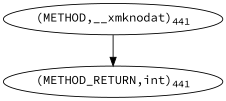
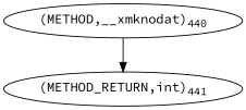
  digraph {
    fontname="Source Code Pro"
    node [fontname="Source Code Pro"]
-   n1 [label=<(METHOD,__xmknodat)<SUB>441</SUB>>]
+   n1 [label=<(METHOD,__xmknodat)<SUB>440</SUB>>]
    n2 [label=<(METHOD_RETURN,int)<SUB>441</SUB>>]
    n1 -> n2 [fontname="Source Code Pro"]
  }
